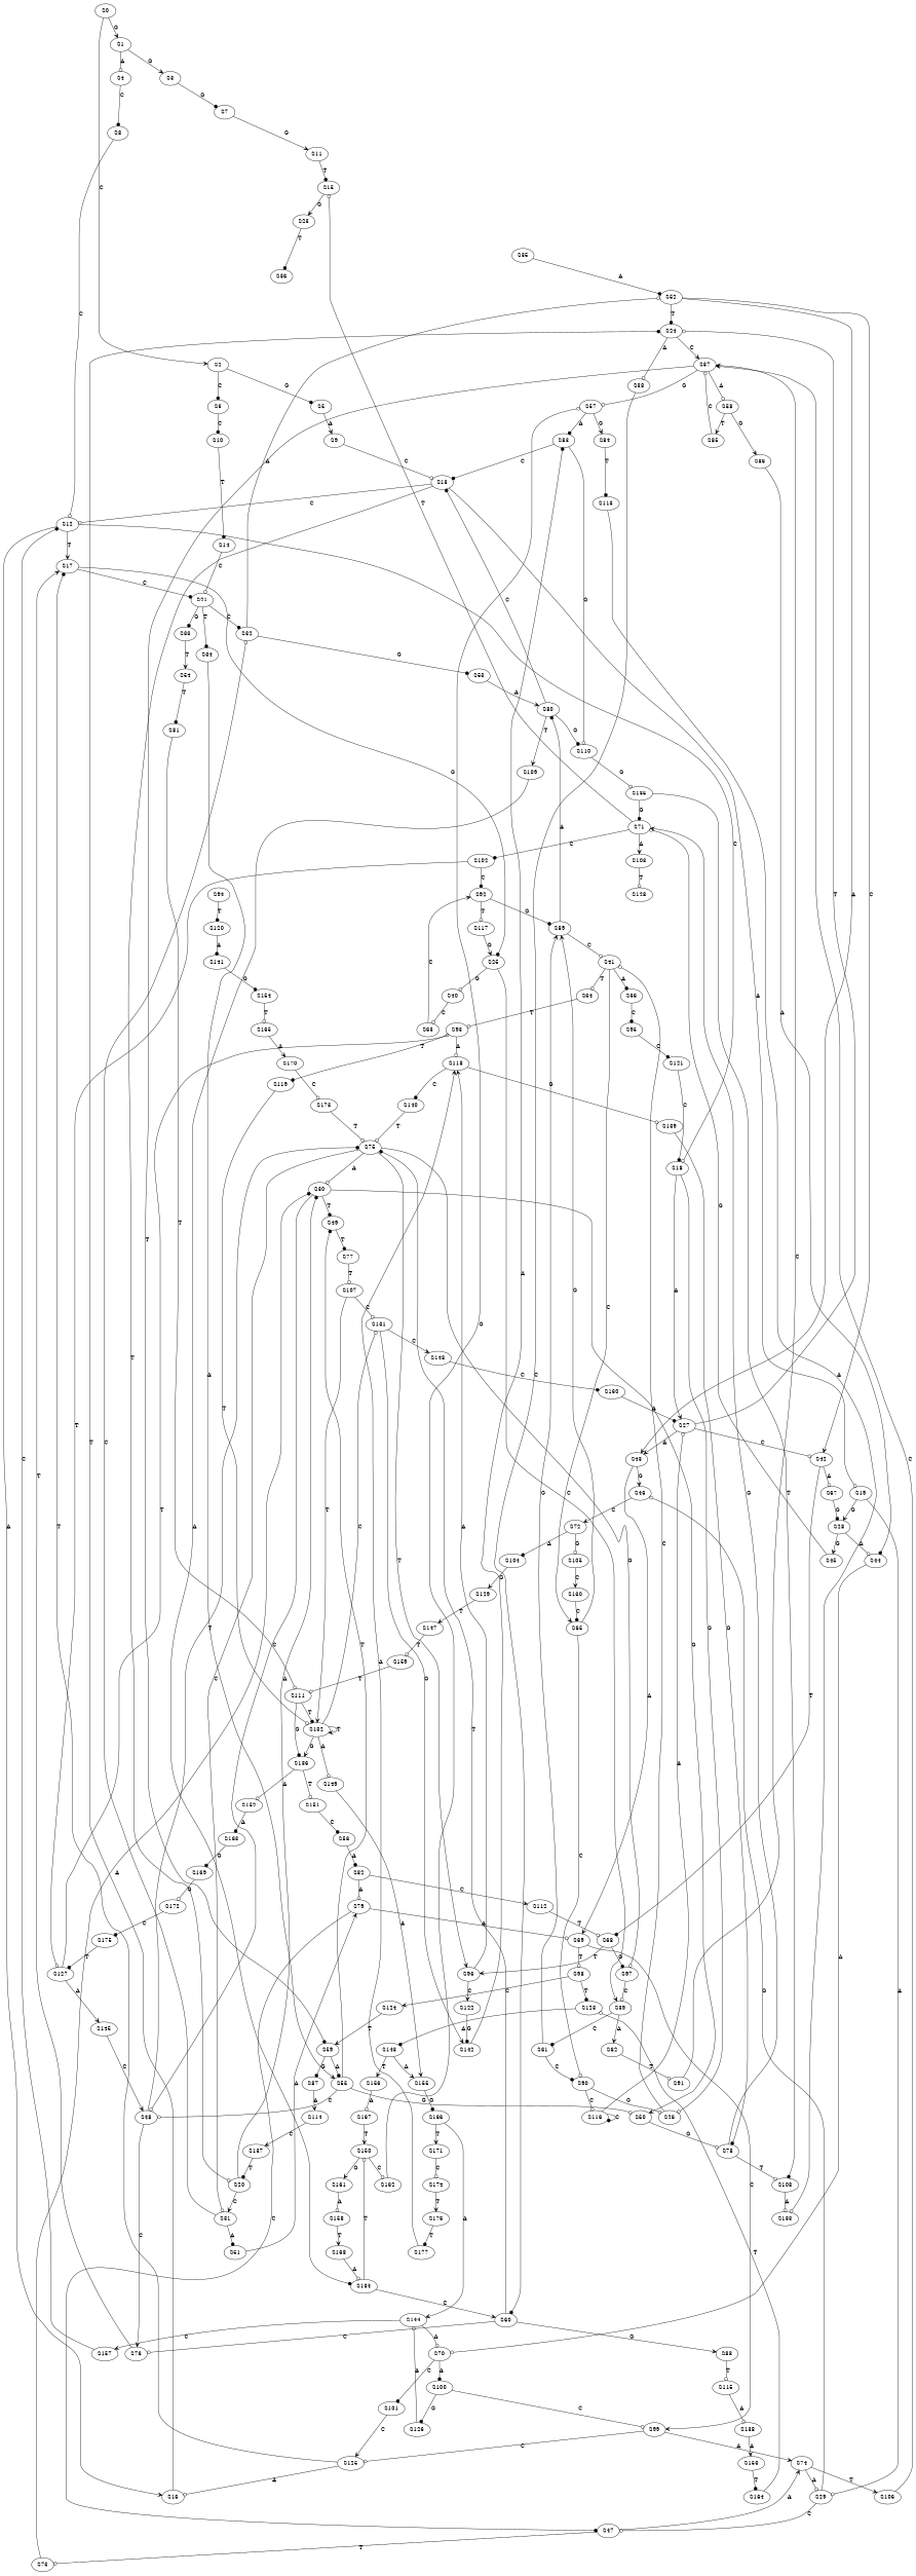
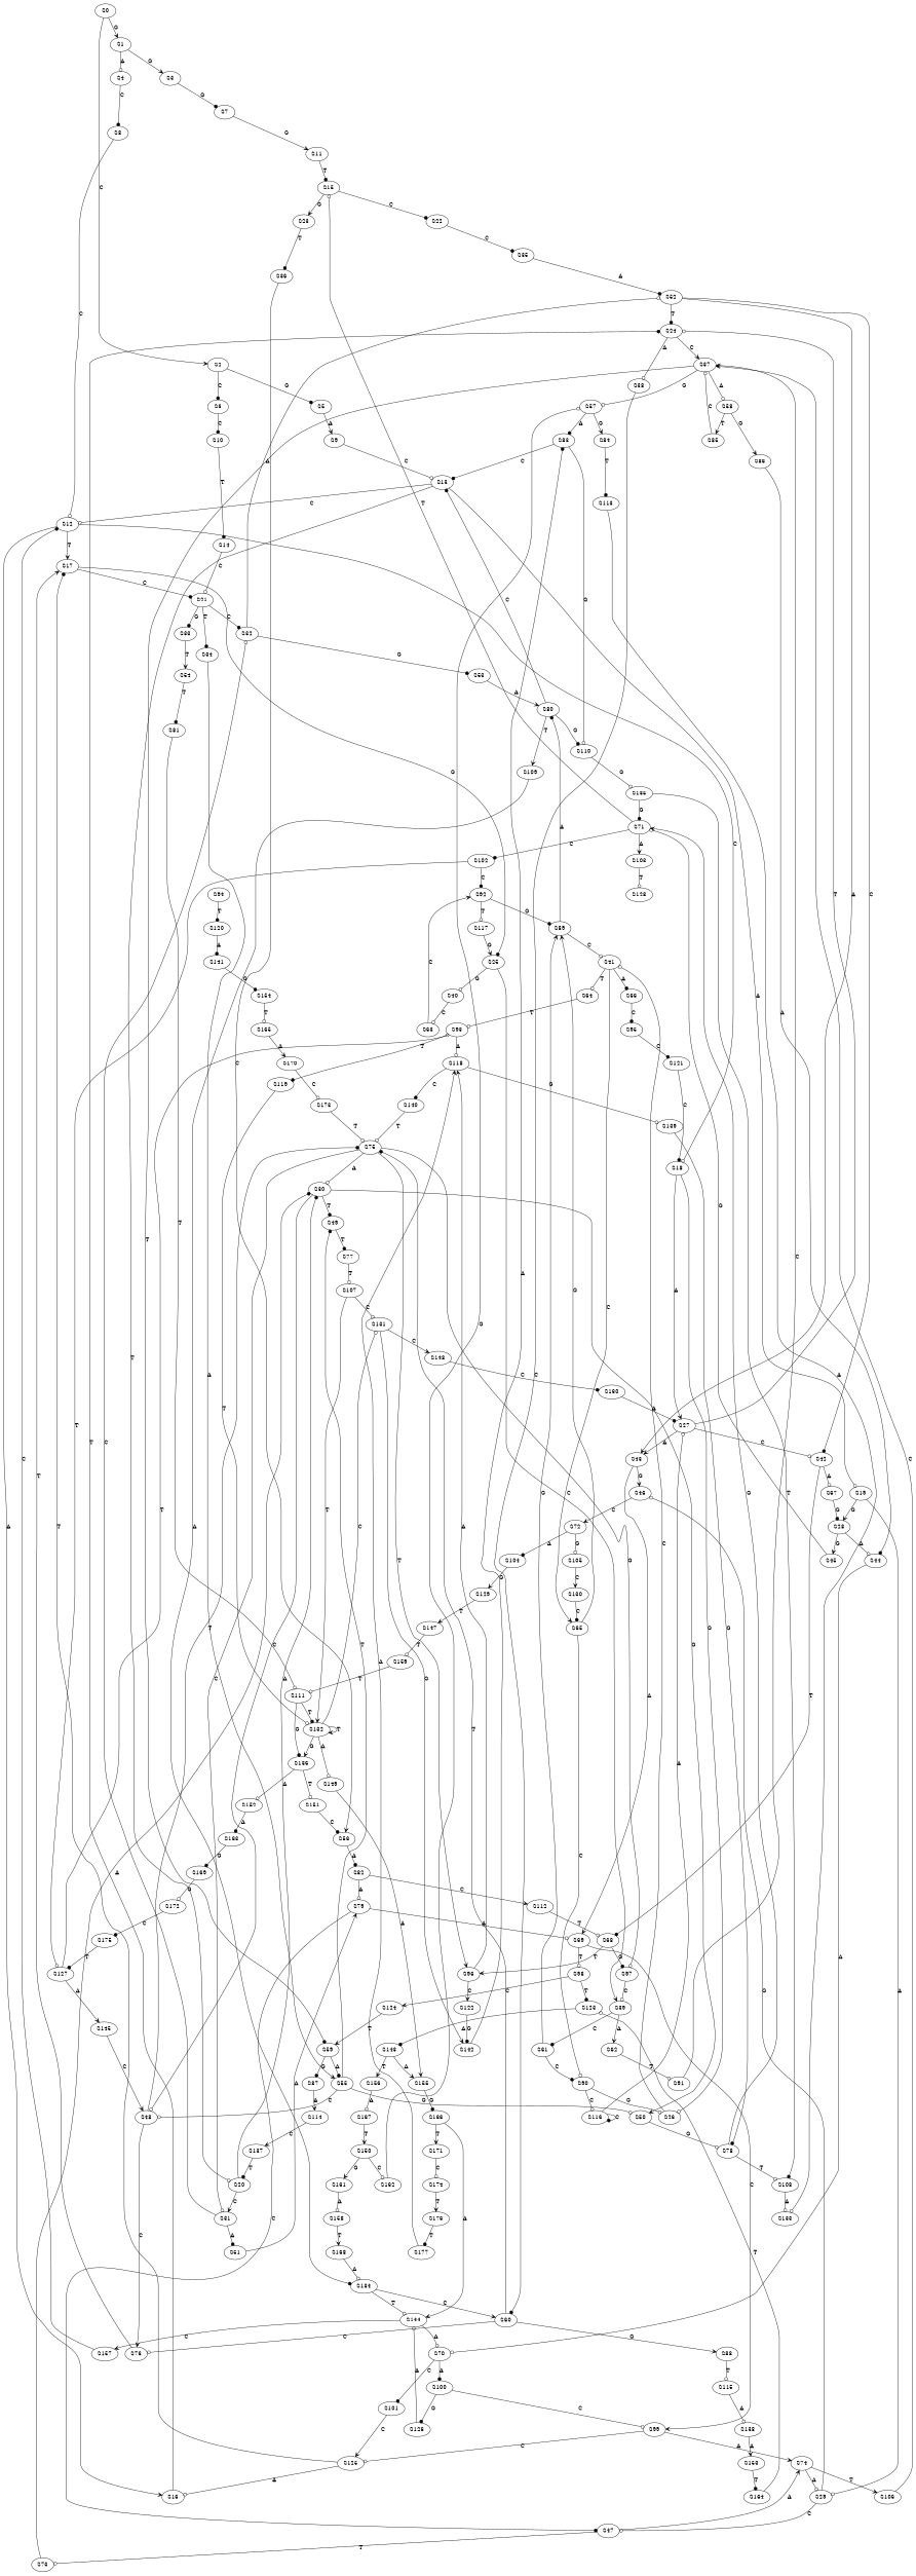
  strict digraph {
    edge [arrowhead=odot]
    S0
    S1
    S2
    S3
    S4
    S5
    S6
    S7
    S8
    S9
    S10
    S11
    S12
    S13
    S14
    S15
    S16
    S17
    S18
    S19
    S20
    S21
+   S22
    S23
    S24
    S25
    S26
    S27
    S28
    S29
    S30
    S31
    S32
    S33
    S34
    S35
    S36
    S37
    S38
    S39
    S40
    S41
    S42
    S43
    S44
    S45
    S46
    S47
    S48
    S49
    S50
    S51
    S52
    S53
    S54
    S55
    S56
    S57
    S58
    S59
    S60
    S61
    S62
    S63
    S64
    S65
    S66
    S67
    S68
    S69
    S70
    S71
    S72
    S73
    S74
    S75
    S76
    S77
    S78
    S79
    S80
    S81
    S82
    S83
    S84
    S85
    S86
    S87
    S88
    S89
    S90
    S91
    S92
    S93
    S95
    S96
    S97
    S98
    S99
    S100
    S101
    S102
    S103
    S104
    S105
    S106
    S107
    S108
    S109
    S110
    S111
    S112
    S113
    S114
    S115
    S116
    S117
    S118
    S119
    S94
    S120
    S121
    S122
    S123
    S124
    S125
    S126
    S127
    S128
    S129
    S130
    S131
    S132
    S133
    S134
    S135
    S136
    S137
    S138
    S139
    S140
    S141
    S142
    S143
    S144
    S145
    S147
    S148
    S149
    S150
    S151
    S152
    S153
    S154
    S155
    S156
    S157
    S159
    S160
    S161
    S162
    S163
    S164
    S165
    S166
    S167
    S158
    S168
    S169
    S170
    S171
    S172
    S173
    S174
    S175
    S176
    S177
    S0 -> S1 [arrowhead=vee label=G]
    S0 -> S2 [arrowhead=vee label=C]
    S1 -> S3 [arrowhead=vee label=G]
    S1 -> S4 [label=A]
    S2 -> S5 [arrowhead=dot label=G]
    S2 -> S6 [arrowhead=dot label=C]
    S3 -> S7 [arrowhead=dot label=G]
    S4 -> S8 [arrowhead=dot label=C]
    S5 -> S9 [arrowhead=vee label=A]
    S6 -> S10 [arrowhead=dot label=C]
    S7 -> S11 [arrowhead=vee label=G]
    S8 -> S12 [label=C]
    S9 -> S13 [label=C]
    S10 -> S14 [arrowhead=dot label=T]
    S11 -> S15 [arrowhead=dot label=T]
    S12 -> S16 [arrowhead=vee label=A]
    S12 -> S17 [arrowhead=vee label=T]
    S12 -> S18 [label=C]
    S13 -> S12 [label=C]
    S13 -> S19 [label=A]
    S13 -> S20 [label=T]
    S14 -> S21 [label=C]
+   S15 -> S22 [arrowhead=dot label=C]
    S15 -> S23 [arrowhead=vee label=G]
    S16 -> S24 [arrowhead=dot label=T]
    S17 -> S21 [arrowhead=dot label=C]
    S17 -> S25 [arrowhead=dot label=G]
    S18 -> S26 [label=G]
    S18 -> S27 [arrowhead=vee label=A]
    S19 -> S28 [arrowhead=vee label=G]
    S19 -> S29 [label=A]
    S20 -> S30 [arrowhead=dot label=A]
    S20 -> S31 [arrowhead=vee label=C]
    S21 -> S32 [arrowhead=dot label=C]
    S21 -> S33 [arrowhead=dot label=G]
    S21 -> S34 [arrowhead=dot label=T]
+   S22 -> S35 [arrowhead=dot label=C]
    S23 -> S36 [arrowhead=dot label=T]
    S24 -> S37 [arrowhead=vee label=C]
    S24 -> S38 [label=A]
    S25 -> S39 [arrowhead=vee label=C]
    S25 -> S40 [label=G]
    S26 -> S41 [label=C]
    S27 -> S24 [label=T]
    S27 -> S42 [label=C]
    S27 -> S43 [arrowhead=vee label=A]
    S28 -> S44 [label=A]
    S28 -> S45 [arrowhead=vee label=G]
    S29 -> S46 [label=G]
    S29 -> S47 [label=C]
    S30 -> S48 [label=C]
    S30 -> S49 [arrowhead=dot label=T]
    S30 -> S50 [arrowhead=vee label=G]
    S31 -> S32 [label=C]
    S31 -> S51 [arrowhead=dot label=A]
    S32 -> S52 [label=A]
    S32 -> S53 [arrowhead=dot label=G]
    S33 -> S54 [arrowhead=vee label=T]
    S34 -> S55 [arrowhead=vee label=A]
    S35 -> S52 [arrowhead=dot label=A]
+   S36 -> S56 [arrowhead=vee label=C]
    S37 -> S57 [label=G]
    S37 -> S58 [label=A]
    S37 -> S59 [arrowhead=dot label=T]
    S38 -> S60 [arrowhead=dot label=C]
    S39 -> S61 [arrowhead=dot label=C]
    S39 -> S62 [arrowhead=vee label=A]
    S40 -> S63 [label=C]
    S41 -> S64 [label=T]
    S41 -> S65 [arrowhead=vee label=C]
    S41 -> S66 [arrowhead=dot label=A]
    S42 -> S67 [label=A]
    S42 -> S68 [arrowhead=dot label=T]
    S43 -> S46 [arrowhead=vee label=G]
    S43 -> S69 [arrowhead=vee label=A]
    S44 -> S70 [label=A]
    S45 -> S71 [label=G]
    S46 -> S72 [arrowhead=vee label=C]
    S47 -> S73 [label=T]
    S47 -> S74 [arrowhead=vee label=A]
    S48 -> S75 [arrowhead=dot label=T]
    S48 -> S76 [arrowhead=vee label=C]
    S49 -> S77 [arrowhead=dot label=T]
    S50 -> S78 [label=G]
    S51 -> S79 [arrowhead=vee label=A]
    S52 -> S24 [arrowhead=dot label=T]
-   S52 -> S42 [arrowhead=vee label=C]
+   S52 -> S42 [arrowhead=dot label=C]
    S52 -> S43 [arrowhead=vee label=A]
    S53 -> S80 [arrowhead=vee label=A]
    S54 -> S81 [arrowhead=dot label=T]
    S55 -> S48 [label=C]
    S55 -> S49 [arrowhead=dot label=T]
    S55 -> S50 [label=G]
    S56 -> S82 [arrowhead=dot label=A]
    S57 -> S83 [arrowhead=dot label=A]
    S57 -> S84 [arrowhead=vee label=G]
    S58 -> S85 [arrowhead=vee label=T]
    S58 -> S86 [arrowhead=vee label=G]
    S59 -> S55 [arrowhead=dot label=A]
    S59 -> S87 [arrowhead=dot label=G]
    S60 -> S75 [arrowhead=dot label=T]
    S60 -> S76 [label=C]
    S60 -> S88 [arrowhead=vee label=G]
    S61 -> S89 [arrowhead=vee label=G]
    S61 -> S90 [arrowhead=dot label=C]
    S62 -> S91 [label=T]
    S63 -> S92 [arrowhead=vee label=C]
    S64 -> S93 [label=T]
    S65 -> S89 [arrowhead=vee label=G]
    S65 -> S90 [label=C]
    S66 -> S95 [arrowhead=dot label=C]
    S67 -> S28 [arrowhead=dot label=G]
    S68 -> S96 [arrowhead=vee label=T]
    S68 -> S97 [arrowhead=dot label=G]
    S69 -> S98 [label=T]
    S69 -> S99 [arrowhead=vee label=C]
    S70 -> S100 [arrowhead=dot label=A]
    S70 -> S101 [arrowhead=dot label=C]
    S71 -> S15 [label=T]
    S71 -> S102 [arrowhead=dot label=C]
    S71 -> S103 [arrowhead=vee label=A]
    S72 -> S104 [arrowhead=dot label=A]
    S72 -> S105 [label=G]
    S73 -> S30 [arrowhead=dot label=A]
    S74 -> S29 [label=A]
    S74 -> S106 [arrowhead=vee label=T]
    S75 -> S30 [label=A]
    S75 -> S31 [label=C]
    S75 -> S96 [arrowhead=vee label=T]
    S75 -> S97 [label=G]
    S76 -> S17 [arrowhead=vee label=T]
    S77 -> S107 [label=T]
    S78 -> S71 [arrowhead=vee label=G]
    S78 -> S108 [label=T]
    S79 -> S47 [arrowhead=dot label=C]
    S79 -> S69 [label=A]
    S80 -> S13 [arrowhead=dot label=C]
    S80 -> S109 [arrowhead=vee label=T]
    S80 -> S110 [arrowhead=dot label=G]
    S81 -> S111 [label=T]
    S82 -> S79 [label=A]
    S82 -> S112 [arrowhead=vee label=C]
    S83 -> S13 [arrowhead=dot label=C]
    S83 -> S110 [label=G]
    S84 -> S113 [arrowhead=dot label=T]
    S85 -> S37 [label=C]
    S86 -> S44 [arrowhead=dot label=A]
    S87 -> S114 [arrowhead=vee label=A]
    S88 -> S115 [label=T]
    S89 -> S41 [label=C]
    S89 -> S80 [arrowhead=dot label=A]
    S90 -> S26 [label=G]
    S90 -> S116 [label=C]
    S91 -> S37 [arrowhead=vee label=C]
    S92 -> S89 [arrowhead=dot label=G]
    S92 -> S117 [label=T]
    S93 -> S118 [label=A]
    S93 -> S119 [arrowhead=dot label=T]
    S95 -> S121 [arrowhead=dot label=C]
    S96 -> S118 [arrowhead=vee label=A]
    S96 -> S122 [arrowhead=vee label=C]
    S97 -> S39 [label=C]
    S98 -> S123 [arrowhead=dot label=T]
    S98 -> S124 [arrowhead=vee label=C]
    S99 -> S74 [arrowhead=vee label=A]
    S99 -> S125 [label=C]
    S100 -> S99 [label=C]
    S100 -> S126 [arrowhead=dot label=G]
    S101 -> S125 [arrowhead=vee label=C]
    S102 -> S92 [arrowhead=dot label=C]
    S102 -> S127 [label=T]
    S103 -> S128 [label=T]
    S104 -> S129 [arrowhead=vee label=G]
    S105 -> S130 [arrowhead=vee label=C]
    S106 -> S37 [arrowhead=vee label=C]
    S107 -> S131 [label=C]
    S107 -> S132 [arrowhead=vee label=T]
    S108 -> S133 [label=A]
    S109 -> S134 [arrowhead=dot label=A]
    S110 -> S135 [label=G]
    S111 -> S132 [arrowhead=dot label=T]
    S111 -> S136 [arrowhead=dot label=G]
    S112 -> S68 [label=T]
    S113 -> S133 [label=A]
    S114 -> S137 [arrowhead=vee label=C]
    S115 -> S138 [label=A]
    S116 -> S27 [label=A]
    S116 -> S116 [arrowhead=dot label=C]
    S117 -> S25 [arrowhead=vee label=G]
    S118 -> S139 [label=G]
    S118 -> S140 [arrowhead=dot label=C]
    S119 -> S132 [label=T]
    S94 -> S120 [arrowhead=dot label=T]
    S120 -> S141 [arrowhead=dot label=A]
    S121 -> S18 [arrowhead=dot label=C]
    S122 -> S142 [arrowhead=dot label=G]
    S123 -> S143 [arrowhead=dot label=A]
    S124 -> S59 [arrowhead=vee label=T]
    S125 -> S16 [label=A]
    S125 -> S17 [arrowhead=dot label=T]
    S126 -> S144 [label=A]
    S127 -> S93 [label=T]
    S127 -> S145 [arrowhead=vee label=A]
    S129 -> S147 [arrowhead=vee label=T]
    S130 -> S65 [arrowhead=dot label=C]
    S131 -> S142 [arrowhead=vee label=G]
    S131 -> S148 [arrowhead=vee label=C]
    S132 -> S131 [label=C]
    S132 -> S132 [arrowhead=vee label=T]
    S132 -> S136 [arrowhead=vee label=G]
    S132 -> S149 [label=A]
    S134 -> S60 [arrowhead=vee label=C]
-   S134 -> S150 [label=T]
+   S134 -> S144 [label=T]
    S135 -> S71 [arrowhead=dot label=G]
    S135 -> S108 [arrowhead=dot label=T]
    S136 -> S151 [label=T]
    S136 -> S152 [label=A]
    S137 -> S20 [arrowhead=dot label=T]
    S138 -> S153 [arrowhead=vee label=A]
    S139 -> S78 [arrowhead=dot label=G]
    S140 -> S75 [label=T]
    S141 -> S154 [arrowhead=dot label=G]
    S142 -> S83 [arrowhead=dot label=A]
    S143 -> S155 [arrowhead=vee label=A]
    S143 -> S156 [arrowhead=vee label=T]
    S144 -> S70 [label=A]
    S144 -> S157 [arrowhead=vee label=C]
    S145 -> S48 [arrowhead=vee label=C]
    S147 -> S159 [label=T]
    S148 -> S160 [arrowhead=dot label=C]
    S149 -> S155 [arrowhead=vee label=A]
    S150 -> S161 [arrowhead=vee label=G]
    S150 -> S162 [label=C]
    S151 -> S56 [arrowhead=dot label=C]
    S152 -> S163 [arrowhead=dot label=A]
    S153 -> S164 [arrowhead=dot label=T]
    S154 -> S165 [label=T]
    S155 -> S166 [arrowhead=dot label=G]
    S156 -> S167 [label=A]
    S157 -> S12 [arrowhead=dot label=C]
    S159 -> S111 [label=T]
    S160 -> S27 [arrowhead=dot label=A]
    S161 -> S158 [label=A]
    S162 -> S57 [label=G]
    S163 -> S169 [arrowhead=dot label=G]
    S164 -> S123 [label=T]
    S165 -> S170 [arrowhead=vee label=A]
    S166 -> S144 [arrowhead=vee label=A]
    S166 -> S171 [arrowhead=vee label=T]
    S167 -> S150 [arrowhead=vee label=T]
    S158 -> S168 [arrowhead=vee label=T]
    S168 -> S134 [label=A]
    S169 -> S172 [label=G]
    S170 -> S173 [label=C]
    S171 -> S174 [label=C]
    S172 -> S175 [arrowhead=dot label=C]
    S173 -> S75 [label=T]
    S174 -> S176 [arrowhead=vee label=T]
    S175 -> S127 [arrowhead=dot label=T]
    S176 -> S177 [arrowhead=dot label=T]
    S177 -> S118 [arrowhead=vee label=A]
  }
